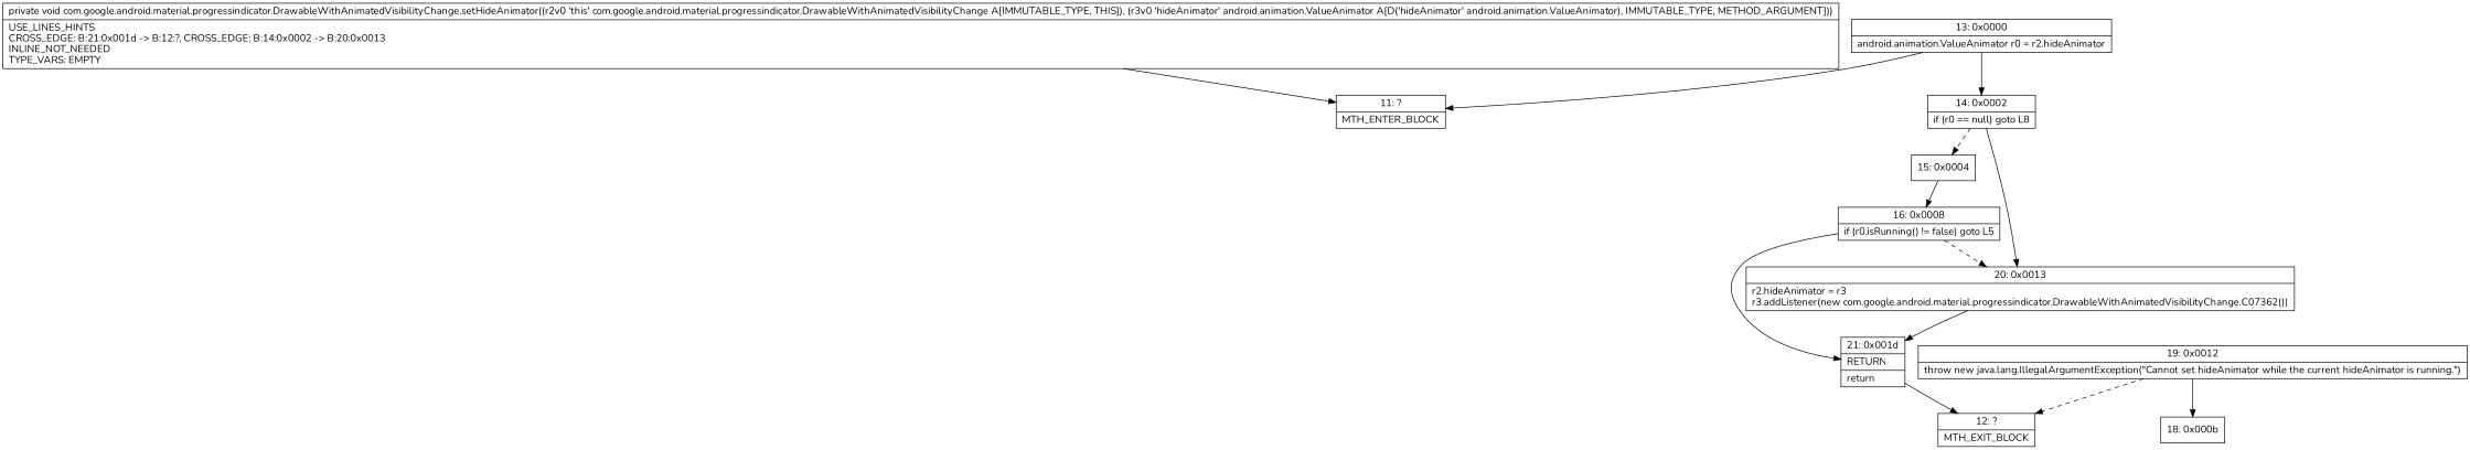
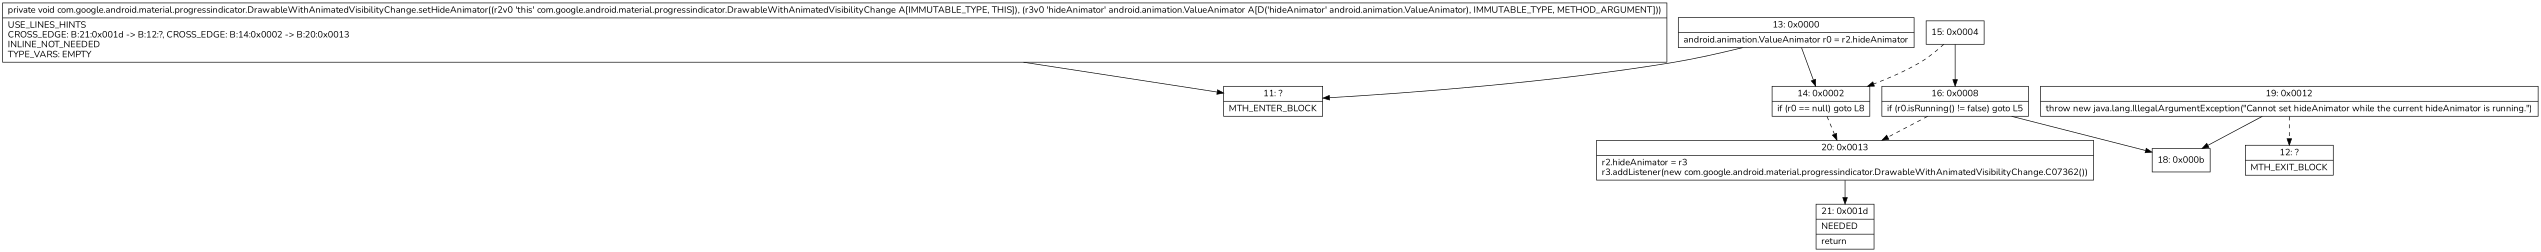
  digraph {
    fontname=Nunito
    node [fontname=Nunito shape=record]
    edge [fontname=Nunito]
    n1 [label="{11\:\ ?|MTH_ENTER_BLOCK\l}"]
    n2 [label="{13\:\ 0x0000|android.animation.ValueAnimator r0 = r2.hideAnimator\l}"]
    n3 [label="{14\:\ 0x0002|if (r0 == null) goto L8\l}"]
    n4 [label="{15\:\ 0x0004}"]
    n5 [label="{20\:\ 0x0013|r2.hideAnimator = r3\lr3.addListener(new com.google.android.material.progressindicator.DrawableWithAnimatedVisibilityChange.C07362())\l}"]
    n6 [label="{16\:\ 0x0008|if (r0.isRunning() != false) goto L5\l}"]
-   n7 [label="{21\:\ 0x001d|RETURN\l|return\l}"]
+   n7 [label="{21\:\ 0x001d|NEEDED\l|return\l}"]
    n8 [label="{18\:\ 0x000b}"]
    n9 [label="{19\:\ 0x0012|throw new java.lang.IllegalArgumentException(\"Cannot set hideAnimator while the current hideAnimator is running.\")\l}"]
    n10 [label="{12\:\ ?|MTH_EXIT_BLOCK\l}"]
    n11 [label="{private void com.google.android.material.progressindicator.DrawableWithAnimatedVisibilityChange.setHideAnimator((r2v0 'this' com.google.android.material.progressindicator.DrawableWithAnimatedVisibilityChange A[IMMUTABLE_TYPE, THIS]), (r3v0 'hideAnimator' android.animation.ValueAnimator A[D('hideAnimator' android.animation.ValueAnimator), IMMUTABLE_TYPE, METHOD_ARGUMENT]))  | USE_LINES_HINTS\lCROSS_EDGE: B:21:0x001d \-\> B:12:?, CROSS_EDGE: B:14:0x0002 \-\> B:20:0x0013\lINLINE_NOT_NEEDED\lTYPE_VARS: EMPTY\l}"]
    n2 -> n1
    n2 -> n3
-   n3 -> n4 [style=dashed]
-   n3 -> n5
+   n4 -> n3 [style=dashed]
+   n3 -> n5 [style=dashed]
    n4 -> n6
    n5 -> n7
    n6 -> n5 [style=dashed]
-   n6 -> n7
-   n7 -> n10
+   n6 -> n8
    n9 -> n8
    n9 -> n10 [style=dashed]
    n11 -> n1
  }
